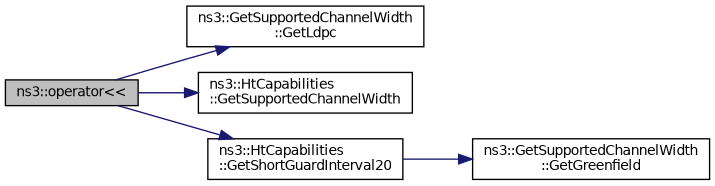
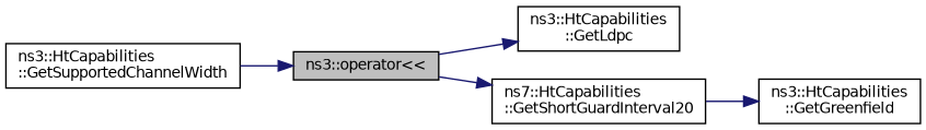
  digraph {
    rankdir=LR
    node [color=black fillcolor=white fontname=Helvetica fontsize=10 shape=record style=filled]
    edge [color=midnightblue fontname=Helvetica fontsize=10 labelfontname=Helvetica labelfontsize=10 style=solid]
    n1 [fillcolor=grey75 fontcolor=black height=0.2 label="ns3::operator\<\<" width=0.4]
-   n2 [height=0.2 label="ns3::GetSupportedChannelWidth\l::GetLdpc" width=0.4]
+   n2 [height=0.2 label="ns3::HtCapabilities\l::GetLdpc" width=0.4]
    n3 [height=0.2 label="ns3::HtCapabilities\l::GetSupportedChannelWidth" width=0.4]
-   n4 [height=0.2 label="ns3::HtCapabilities\l::GetShortGuardInterval20" width=0.4]
-   n5 [height=0.2 label="ns3::GetSupportedChannelWidth\l::GetGreenfield" width=0.4]
+   n4 [height=0.2 label="ns7::HtCapabilities\l::GetShortGuardInterval20" width=0.4]
+   n5 [height=0.2 label="ns3::HtCapabilities\l::GetGreenfield" width=0.4]
    n1 -> n2
-   n1 -> n3
+   n3 -> n1
    n1 -> n4
    n4 -> n5
  }
